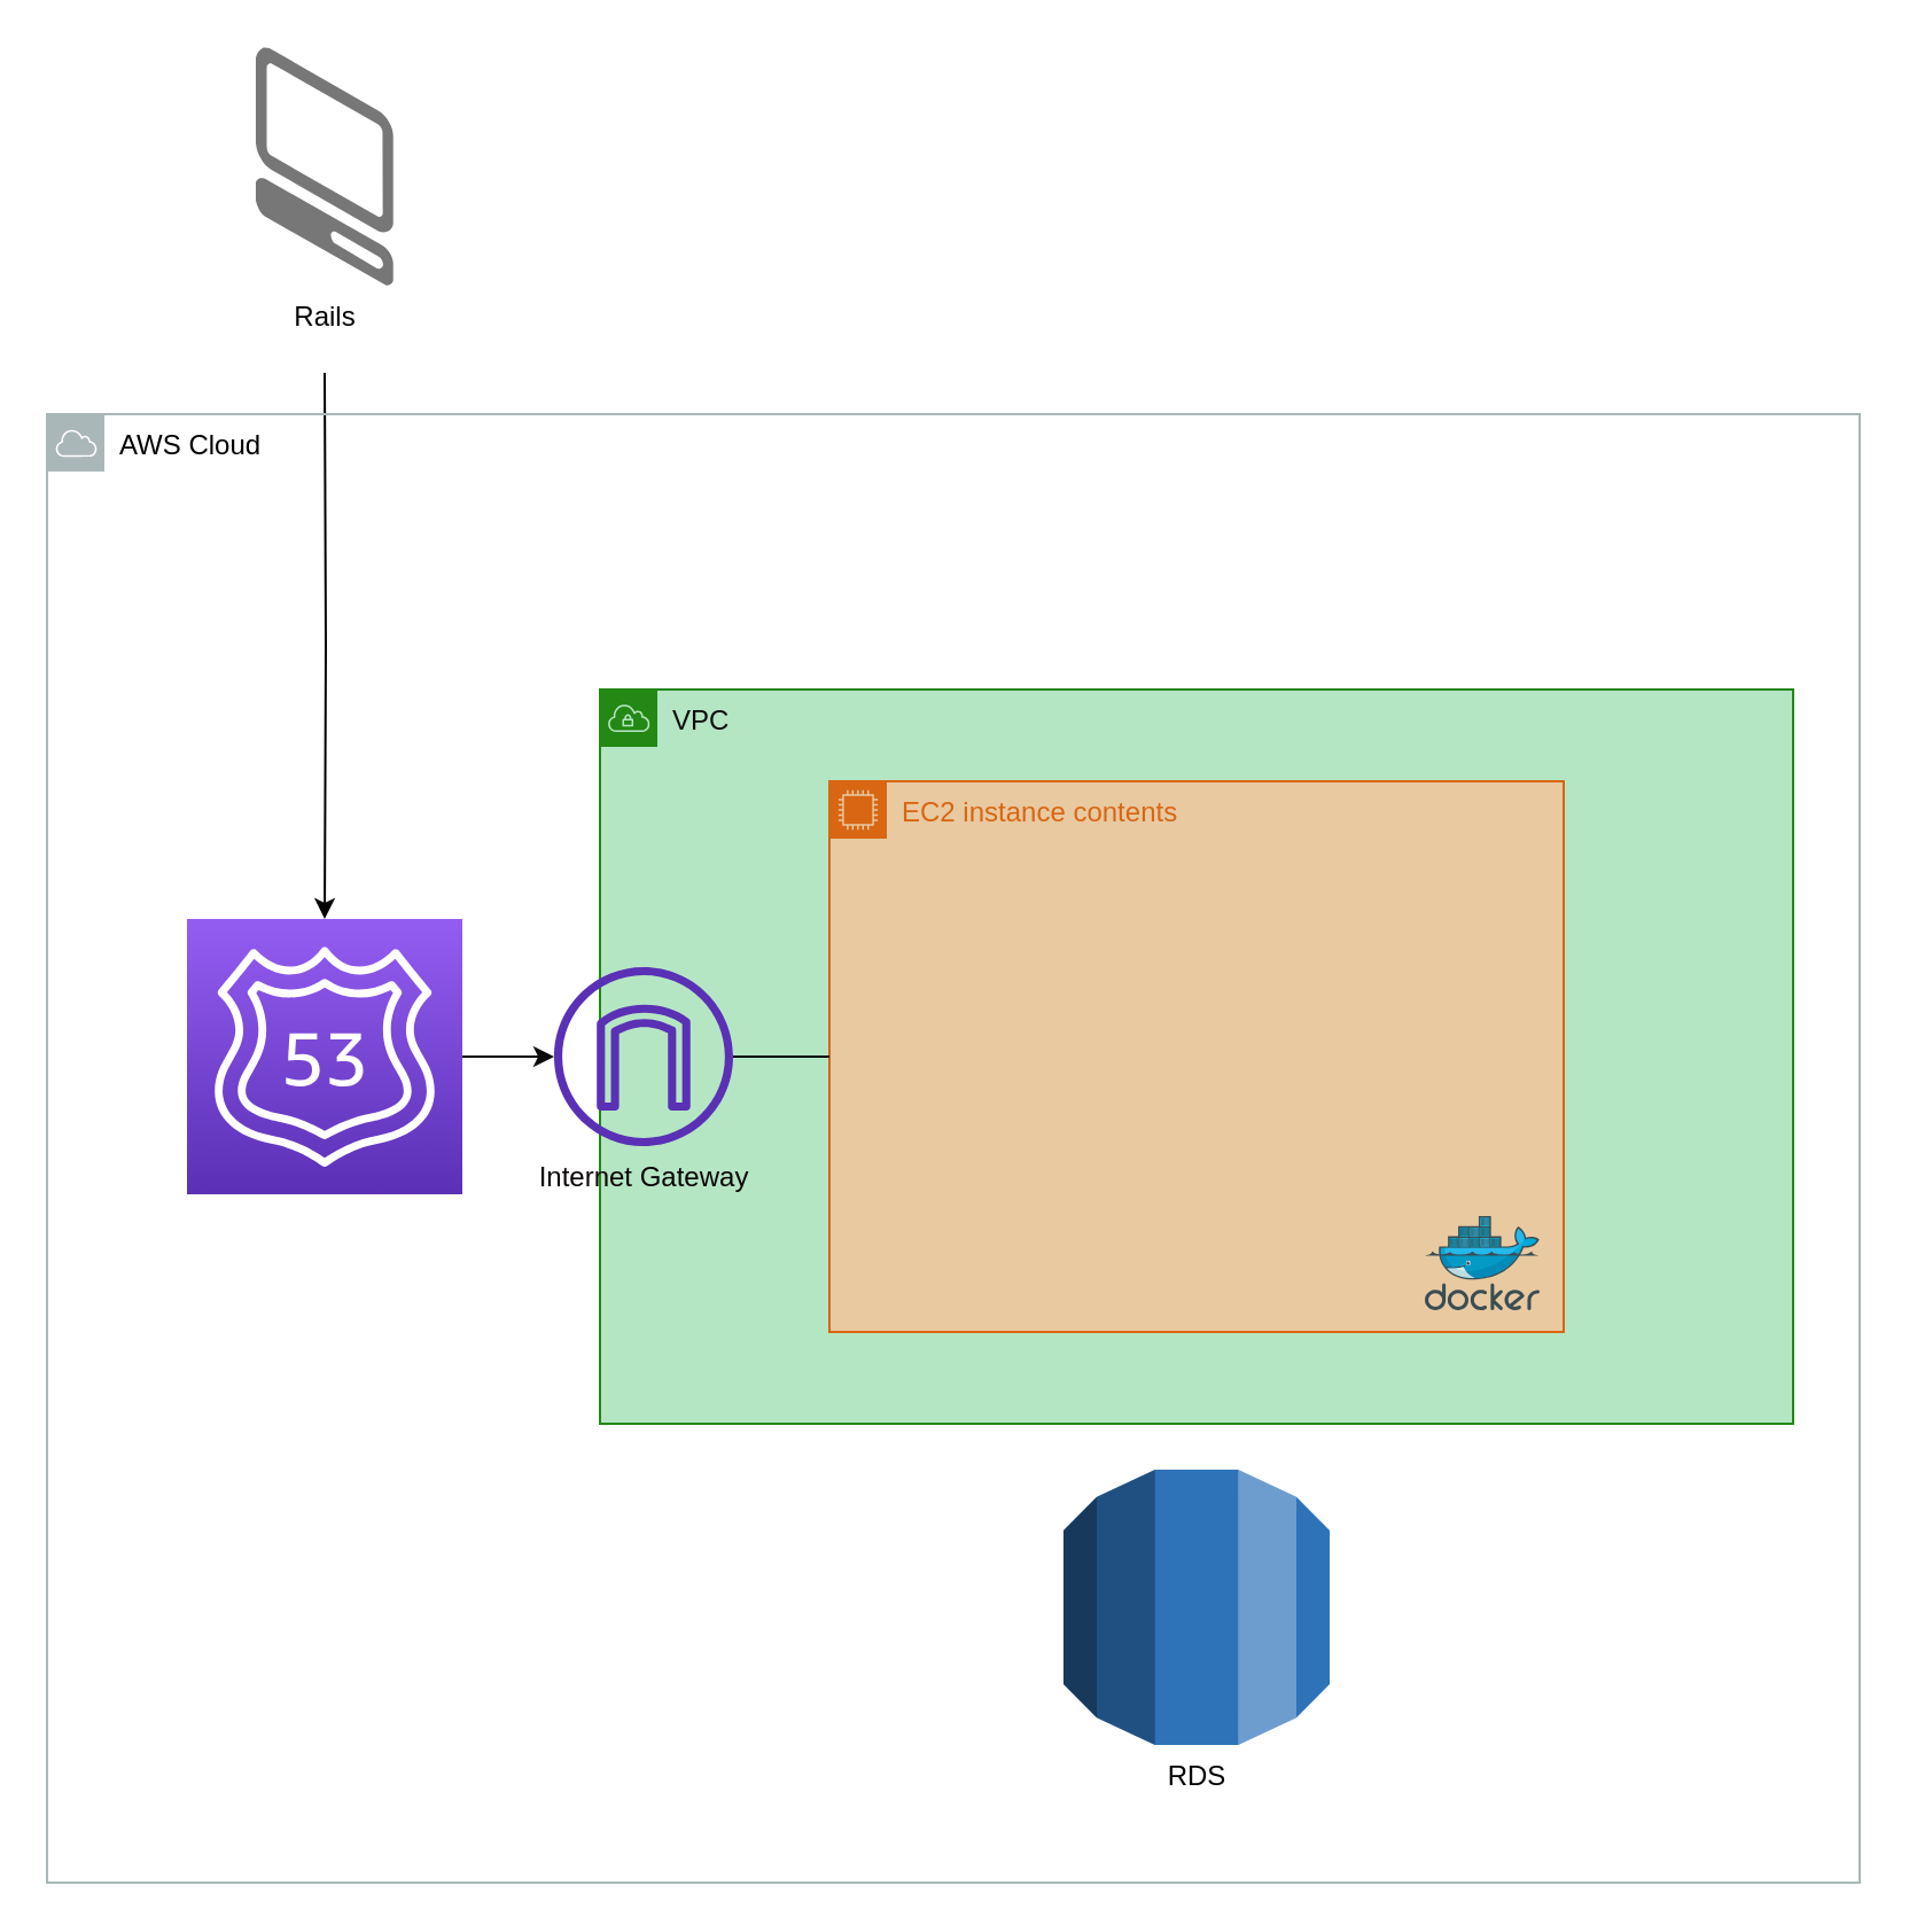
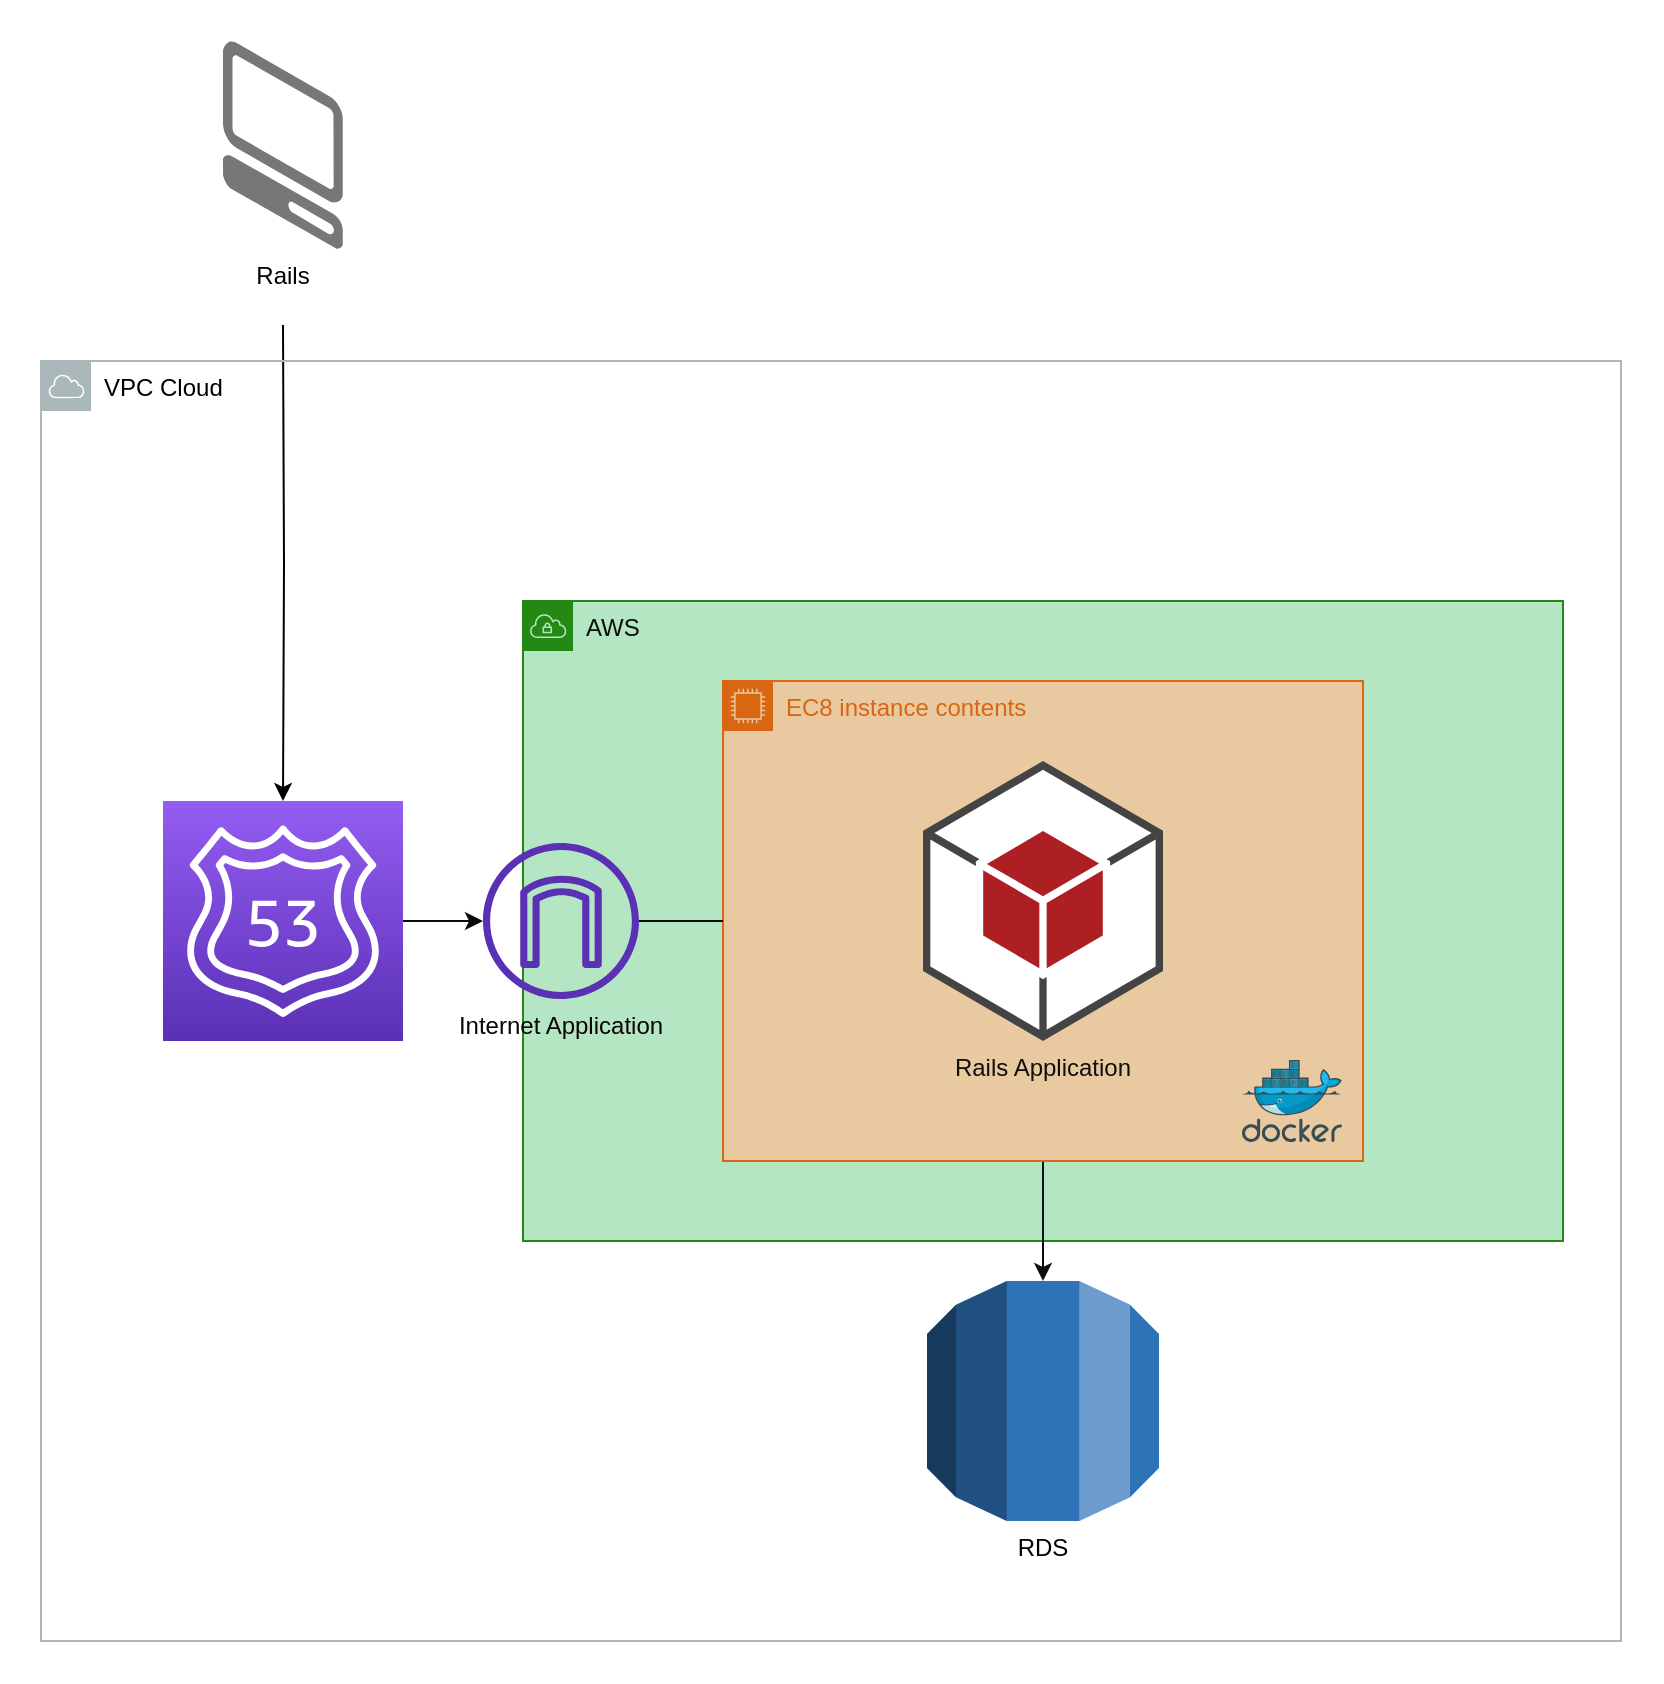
  <mxCell id="0" />
  <mxCell id="1" parent="0" />
  <mxCell id="2" style="edgeStyle=orthogonalEdgeStyle;rounded=0;orthogonalLoop=1;jettySize=auto;html=1;strokeColor=#000000;" edge="1" parent="1" target="6"><mxGeometry relative="1" as="geometry"><mxPoint x="141" y="162" as="sourcePoint" /></mxGeometry></mxCell>
  <mxCell id="3" value="Rails" style="verticalLabelPosition=bottom;html=1;verticalAlign=top;strokeWidth=1;align=center;outlineConnect=0;dashed=0;outlineConnect=0;shape=mxgraph.aws3d.client;aspect=fixed;strokeColor=none;fillColor=#777777;fontColor=#030303;" vertex="1" parent="1"><mxGeometry x="111" y="20" width="60" height="104" as="geometry" /></mxCell>
- <mxCell id="4" value="AWS Cloud" style="outlineConnect=0;gradientColor=none;html=1;whiteSpace=wrap;fontSize=12;fontStyle=0;shape=mxgraph.aws4.group;grIcon=mxgraph.aws4.group_aws_cloud;strokeColor=#AAB7B8;verticalAlign=top;align=left;spacingLeft=30;dashed=0;fontColor=#000000;fillColor=none;" vertex="1" parent="1"><mxGeometry x="20" y="180" width="790" height="640" as="geometry" /></mxCell>
+ <mxCell id="4" value="VPC Cloud" style="outlineConnect=0;gradientColor=none;html=1;whiteSpace=wrap;fontSize=12;fontStyle=0;shape=mxgraph.aws4.group;grIcon=mxgraph.aws4.group_aws_cloud;strokeColor=#AAB7B8;verticalAlign=top;align=left;spacingLeft=30;dashed=0;fontColor=#000000;fillColor=none;" vertex="1" parent="1"><mxGeometry x="20" y="180" width="790" height="640" as="geometry" /></mxCell>
  <mxCell id="5" style="edgeStyle=orthogonalEdgeStyle;rounded=0;orthogonalLoop=1;jettySize=auto;html=1;strokeColor=#0A0A0A;" edge="1" parent="1" source="6" target="14"><mxGeometry relative="1" as="geometry" /></mxCell>
  <mxCell id="6" value="" style="outlineConnect=0;fontColor=#232F3E;gradientColor=#945DF2;gradientDirection=north;fillColor=#5A30B5;strokeColor=#ffffff;dashed=0;verticalLabelPosition=bottom;verticalAlign=top;align=center;html=1;fontSize=12;fontStyle=0;aspect=fixed;shape=mxgraph.aws4.resourceIcon;resIcon=mxgraph.aws4.route_53;" vertex="1" parent="1"><mxGeometry x="81" y="400" width="120" height="120" as="geometry" /></mxCell>
- <mxCell id="7" value="VPC" style="points=[[0,0],[0.25,0],[0.5,0],[0.75,0],[1,0],[1,0.25],[1,0.5],[1,0.75],[1,1],[0.75,1],[0.5,1],[0.25,1],[0,1],[0,0.75],[0,0.5],[0,0.25]];outlineConnect=0;gradientColor=none;html=1;whiteSpace=wrap;fontSize=12;fontStyle=0;shape=mxgraph.aws4.group;grIcon=mxgraph.aws4.group_vpc;strokeColor=#248814;verticalAlign=top;align=left;spacingLeft=30;dashed=0;labelBackgroundColor=none;fontColor=#0C0D0D;fillColor=#B5E6C4;" vertex="1" parent="1"><mxGeometry x="261" y="300" width="520" height="320" as="geometry" /></mxCell>
- <mxCell id="9" value="EC2 instance contents" style="points=[[0,0],[0.25,0],[0.5,0],[0.75,0],[1,0],[1,0.25],[1,0.5],[1,0.75],[1,1],[0.75,1],[0.5,1],[0.25,1],[0,1],[0,0.75],[0,0.5],[0,0.25]];outlineConnect=0;gradientColor=none;html=1;whiteSpace=wrap;fontSize=12;fontStyle=0;shape=mxgraph.aws4.group;grIcon=mxgraph.aws4.group_ec2_instance_contents;strokeColor=#D86613;verticalAlign=top;align=left;spacingLeft=30;fontColor=#D86613;dashed=0;fillColor=#E8C9A0;" vertex="1" parent="1"><mxGeometry x="361" y="340" width="320" height="240" as="geometry" /></mxCell>
+ <mxCell id="7" value="AWS" style="points=[[0,0],[0.25,0],[0.5,0],[0.75,0],[1,0],[1,0.25],[1,0.5],[1,0.75],[1,1],[0.75,1],[0.5,1],[0.25,1],[0,1],[0,0.75],[0,0.5],[0,0.25]];outlineConnect=0;gradientColor=none;html=1;whiteSpace=wrap;fontSize=12;fontStyle=0;shape=mxgraph.aws4.group;grIcon=mxgraph.aws4.group_vpc;strokeColor=#248814;verticalAlign=top;align=left;spacingLeft=30;dashed=0;labelBackgroundColor=none;fontColor=#0C0D0D;fillColor=#B5E6C4;" vertex="1" parent="1"><mxGeometry x="261" y="300" width="520" height="320" as="geometry" /></mxCell>
+ <mxCell id="8" style="edgeStyle=orthogonalEdgeStyle;rounded=0;orthogonalLoop=1;jettySize=auto;html=1;entryX=0.5;entryY=0;entryDx=0;entryDy=0;entryPerimeter=0;strokeColor=#0F0F0F;" edge="1" parent="1" source="10" target="11"><mxGeometry relative="1" as="geometry" /></mxCell>
+ <mxCell id="9" value="EC8 instance contents" style="points=[[0,0],[0.25,0],[0.5,0],[0.75,0],[1,0],[1,0.25],[1,0.5],[1,0.75],[1,1],[0.75,1],[0.5,1],[0.25,1],[0,1],[0,0.75],[0,0.5],[0,0.25]];outlineConnect=0;gradientColor=none;html=1;whiteSpace=wrap;fontSize=12;fontStyle=0;shape=mxgraph.aws4.group;grIcon=mxgraph.aws4.group_ec2_instance_contents;strokeColor=#D86613;verticalAlign=top;align=left;spacingLeft=30;fontColor=#D86613;dashed=0;fillColor=#E8C9A0;" vertex="1" parent="1"><mxGeometry x="361" y="340" width="320" height="240" as="geometry" /></mxCell>
+ <mxCell id="10" value="Rails Application" style="outlineConnect=0;dashed=0;verticalLabelPosition=bottom;verticalAlign=top;align=center;html=1;shape=mxgraph.aws3.android;fillColor=#AE1F23;gradientColor=none;fontColor=#0F0F0F;" vertex="1" parent="1"><mxGeometry x="461" y="380" width="120" height="140" as="geometry" /></mxCell>
  <mxCell id="11" value="RDS" style="outlineConnect=0;dashed=0;verticalLabelPosition=bottom;verticalAlign=top;align=center;html=1;shape=mxgraph.aws3.rds;fillColor=#2E73B8;gradientColor=none;fontColor=#000000;" vertex="1" parent="1"><mxGeometry x="463" y="640" width="116" height="120" as="geometry" /></mxCell>
  <mxCell id="12" value="" style="aspect=fixed;html=1;points=[];align=center;image;fontSize=12;image=img/lib/mscae/Docker.svg;" vertex="1" parent="1"><mxGeometry x="621" y="530" width="50" height="41" as="geometry" /></mxCell>
  <mxCell id="13" value="" style="edgeStyle=orthogonalEdgeStyle;rounded=0;orthogonalLoop=1;jettySize=auto;html=1;strokeColor=#080808;endArrow=none;" edge="1" parent="1" source="14" target="9"><mxGeometry relative="1" as="geometry" /></mxCell>
- <mxCell id="14" value="Internet Gateway" style="outlineConnect=0;gradientColor=none;fillColor=#5A30B5;strokeColor=none;dashed=0;verticalLabelPosition=bottom;verticalAlign=top;align=center;html=1;fontSize=12;fontStyle=0;aspect=fixed;pointerEvents=1;shape=mxgraph.aws4.internet_gateway;fontColor=#0A0505;" vertex="1" parent="1"><mxGeometry x="241" y="421" width="78" height="78" as="geometry" /></mxCell>
+ <mxCell id="14" value="Internet Application" style="outlineConnect=0;gradientColor=none;fillColor=#5A30B5;strokeColor=none;dashed=0;verticalLabelPosition=bottom;verticalAlign=top;align=center;html=1;fontSize=12;fontStyle=0;aspect=fixed;pointerEvents=1;shape=mxgraph.aws4.internet_gateway;fontColor=#0A0505;" vertex="1" parent="1"><mxGeometry x="241" y="421" width="78" height="78" as="geometry" /></mxCell>
